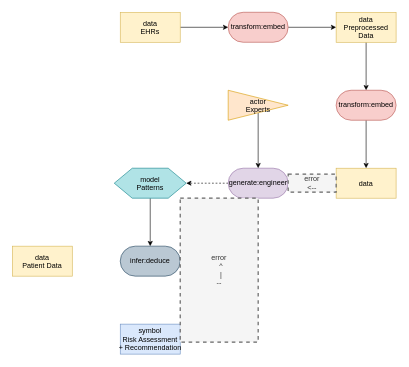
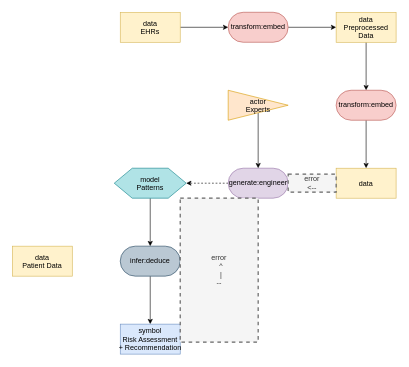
  <mxCell id="0" />
  <mxCell id="1" parent="0" />
  <mxCell id="2" style="edgeStyle=orthogonalEdgeStyle;rounded=0;orthogonalLoop=1;jettySize=auto;html=1;exitX=1;exitY=0.5;exitDx=0;exitDy=0;entryX=0;entryY=0.5;entryDx=0;entryDy=0;" parent="1" source="3" target="5" edge="1"><mxGeometry relative="1" as="geometry" /></mxCell>
  <mxCell id="3" value="data&#10;EHRs" style="rectangle;fillColor=#fff2cc;strokeColor=#d6b656;" parent="1" name="data" vertex="1"><mxGeometry x="200" y="20" width="100" height="50" as="geometry" /></mxCell>
  <mxCell id="4" style="edgeStyle=orthogonalEdgeStyle;rounded=0;orthogonalLoop=1;jettySize=auto;html=1;exitX=1;exitY=0.5;exitDx=0;exitDy=0;entryX=0;entryY=0.5;entryDx=0;entryDy=0;" parent="1" source="5" target="7" edge="1"><mxGeometry relative="1" as="geometry" /></mxCell>
  <mxCell id="5" value="transform:embed" style="rounded=1;whiteSpace=wrap;html=1;arcSize=50;fillColor=#f8cecc;strokeColor=#b85450;" parent="1" name="transform" vertex="1"><mxGeometry x="380" y="20" width="100" height="50" as="geometry" /></mxCell>
  <mxCell id="6" style="edgeStyle=orthogonalEdgeStyle;rounded=0;orthogonalLoop=1;jettySize=auto;html=1;exitX=0.5;exitY=1;exitDx=0;exitDy=0;entryX=0.5;entryY=0;entryDx=0;entryDy=0;" parent="1" source="7" target="9" edge="1"><mxGeometry relative="1" as="geometry" /></mxCell>
  <mxCell id="7" value="data&#10;Preprocessed&#10;Data" style="rectangle;fillColor=#fff2cc;strokeColor=#d6b656;" parent="1" name="data" vertex="1"><mxGeometry x="560" y="20" width="100" height="50" as="geometry" /></mxCell>
  <mxCell id="8" style="edgeStyle=orthogonalEdgeStyle;rounded=0;orthogonalLoop=1;jettySize=auto;html=1;exitX=0.5;exitY=1;exitDx=0;exitDy=0;entryX=0.5;entryY=0;entryDx=0;entryDy=0;" parent="1" source="9" target="10" edge="1"><mxGeometry relative="1" as="geometry" /></mxCell>
  <mxCell id="9" value="transform:embed" style="rounded=1;whiteSpace=wrap;html=1;arcSize=50;fillColor=#f8cecc;strokeColor=#b85450;" parent="1" name="transform" vertex="1"><mxGeometry x="560" y="150" width="100" height="50" as="geometry" /></mxCell>
  <mxCell id="10" value="data" style="rectangle;fillColor=#fff2cc;strokeColor=#d6b656;" parent="1" name="data" vertex="1"><mxGeometry x="560" y="280" width="100" height="50" as="geometry" /></mxCell>
  <mxCell id="11" style="edgeStyle=orthogonalEdgeStyle;rounded=0;orthogonalLoop=1;jettySize=auto;html=1;exitX=0;exitY=0.5;exitDx=0;exitDy=0;entryX=1;entryY=0.5;entryDx=0;entryDy=0;dashed=1;" parent="1" source="12" target="17" edge="1"><mxGeometry relative="1" as="geometry" /></mxCell>
  <mxCell id="12" value="generate:engineer" style="rounded=1;whiteSpace=wrap;html=1;arcSize=50;fillColor=#e1d5e7;strokeColor=#9673a6;" parent="1" name="generate:engineer" vertex="1"><mxGeometry x="380" y="280" width="100" height="50" as="geometry" /></mxCell>
  <mxCell id="13" value="&lt;div&gt;error&lt;/div&gt;&lt;div&gt;&amp;lt;--&lt;/div&gt;" style="text;html=1;align=center;verticalAlign=middle;whiteSpace=wrap;rounded=0;dashed=1;fillColor=#f5f5f5;fontColor=#333333;strokeColor=#666666;strokeWidth=2;" parent="1" name="text" vertex="1"><mxGeometry x="480" y="290" width="80" height="30" as="geometry" /></mxCell>
  <mxCell id="14" style="edgeStyle=orthogonalEdgeStyle;rounded=0;orthogonalLoop=1;jettySize=auto;html=1;exitX=0.5;exitY=1;exitDx=0;exitDy=0;entryX=0.5;entryY=0;entryDx=0;entryDy=0;" parent="1" source="15" target="12" edge="1"><mxGeometry relative="1" as="geometry" /></mxCell>
  <mxCell id="15" value="actor&#10;Experts" style="triangle;fillColor=#ffe6cc;strokeColor=#d79b00;" parent="1" name="actor" vertex="1"><mxGeometry x="380" y="150" width="100" height="50" as="geometry" /></mxCell>
  <mxCell id="16" style="edgeStyle=orthogonalEdgeStyle;rounded=0;orthogonalLoop=1;jettySize=auto;html=1;exitX=0.5;exitY=1;exitDx=0;exitDy=0;entryX=0.5;entryY=0;entryDx=0;entryDy=0;" parent="1" source="17" target="19" edge="1"><mxGeometry relative="1" as="geometry" /></mxCell>
  <mxCell id="17" value="model&#10;Patterns" style="shape=hexagon;perimeter=hexagonPerimeter2;fillColor=#b0e3e6;strokeColor=#0e8088;" parent="1" name="model" vertex="1"><mxGeometry x="190" y="280" width="120" height="50" as="geometry" /></mxCell>
+ <mxCell id="18" style="edgeStyle=orthogonalEdgeStyle;rounded=0;orthogonalLoop=1;jettySize=auto;html=1;exitX=0.5;exitY=1;exitDx=0;exitDy=0;entryX=0.5;entryY=0;entryDx=0;entryDy=0;" parent="1" source="19" target="21" edge="1"><mxGeometry relative="1" as="geometry" /></mxCell>
  <mxCell id="19" value="infer:deduce" style="rounded=1;whiteSpace=wrap;html=1;arcSize=50;fillColor=#bac8d3;strokeColor=#23445d;" parent="1" name="infer:deduce" vertex="1"><mxGeometry x="200" y="410" width="100" height="50" as="geometry" /></mxCell>
  <mxCell id="20" value="data&#10;Patient Data" style="rectangle;fillColor=#fff2cc;strokeColor=#d6b656;" parent="1" name="data" vertex="1"><mxGeometry x="20" y="410" width="100" height="50" as="geometry" /></mxCell>
  <mxCell id="21" value="symbol&#10;Risk Assessment&#10;+ Recommendation" style="rectangle;fillColor=#dae8fc;strokeColor=#6c8ebf;" parent="1" name="symbol" vertex="1"><mxGeometry x="200" y="540" width="100" height="50" as="geometry" /></mxCell>
  <mxCell id="22" value="&lt;div&gt;error&lt;/div&gt;&lt;div&gt;&amp;nbsp; ^&lt;/div&gt;&lt;div&gt;&amp;nbsp; |&lt;/div&gt;&lt;div&gt;--&lt;/div&gt;" style="text;html=1;align=center;verticalAlign=middle;whiteSpace=wrap;rounded=0;dashed=1;fillColor=#f5f5f5;fontColor=#333333;strokeColor=#666666;strokeWidth=2;" parent="1" name="text" vertex="1"><mxGeometry x="300" y="330" width="130" height="240" as="geometry" /></mxCell>
